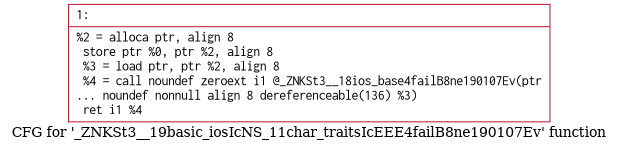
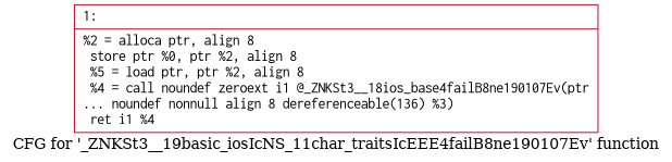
  digraph {
    label="CFG for '_ZNKSt3__19basic_iosIcNS_11char_traitsIcEEE4failB8ne190107Ev' function"
-   n1 [color="#b70d28ff" fillcolor=white fontname=Courier label="{1:\l|  %2 = alloca ptr, align 8\l  store ptr %0, ptr %2, align 8\l  %3 = load ptr, ptr %2, align 8\l  %4 = call noundef zeroext i1 @_ZNKSt3__18ios_base4failB8ne190107Ev(ptr\l... noundef nonnull align 8 dereferenceable(136) %3)\l  ret i1 %4\l}" shape=record style=filled]
+   n1 [color="#b70d28ff" fillcolor=white fontname=Courier label="{1:\l|  %2 = alloca ptr, align 8\l  store ptr %0, ptr %2, align 8\l  %5 = load ptr, ptr %2, align 8\l  %4 = call noundef zeroext i1 @_ZNKSt3__18ios_base4failB8ne190107Ev(ptr\l... noundef nonnull align 8 dereferenceable(136) %3)\l  ret i1 %4\l}" shape=record style=filled]
  }
